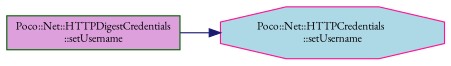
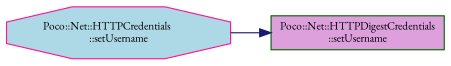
  digraph {
    rankdir=RL
    fontname="EB Garamond"
    node [fontname="EB Garamond" fontsize=10 style=filled]
    n1 [color=darkgreen fillcolor=plum fontcolor=black height=0.2 label="Poco::Net::HTTPDigestCredentials\l::setUsername" shape=box width=0.4]
    n2 [color=deeppink fillcolor=lightblue height=0.2 label="Poco::Net::HTTPCredentials\l::setUsername" shape=octagon width=0.4]
-   n2 -> n1 [color=midnightblue dir=back fontname="EB Garamond" fontsize=10 labelfontname=Helvetica labelfontsize=10 style=solid]
+   n1 -> n2 [color=midnightblue dir=back fontname="EB Garamond" fontsize=10 labelfontname=Helvetica labelfontsize=10 style=solid]
  }
